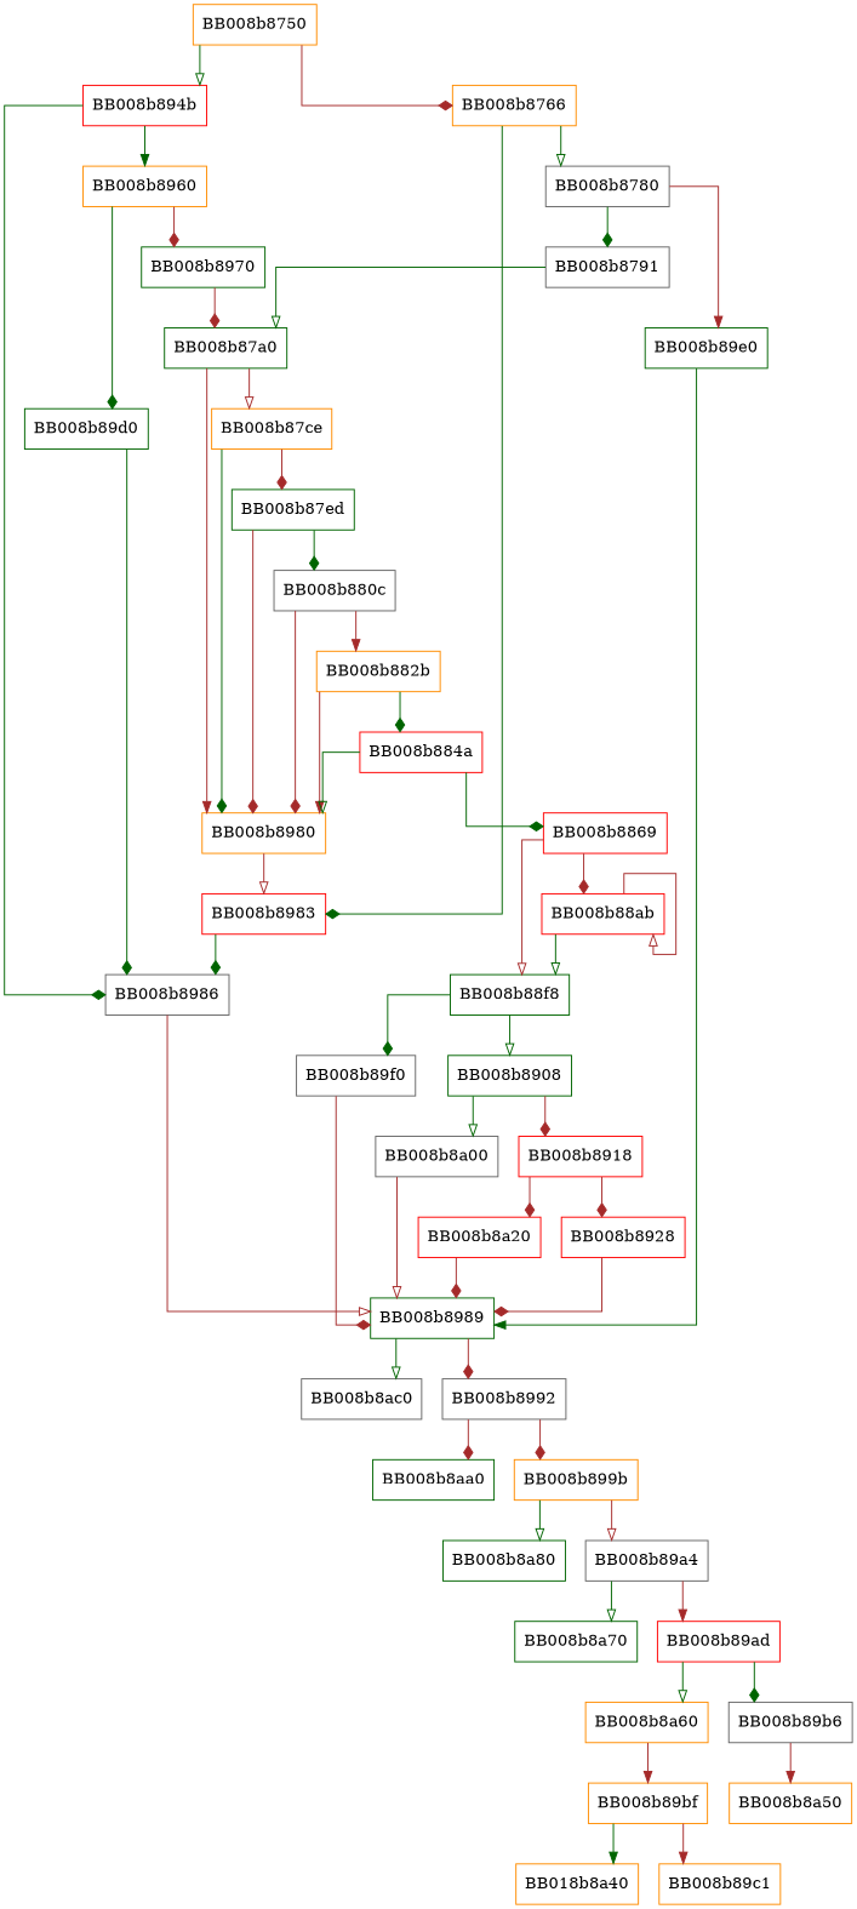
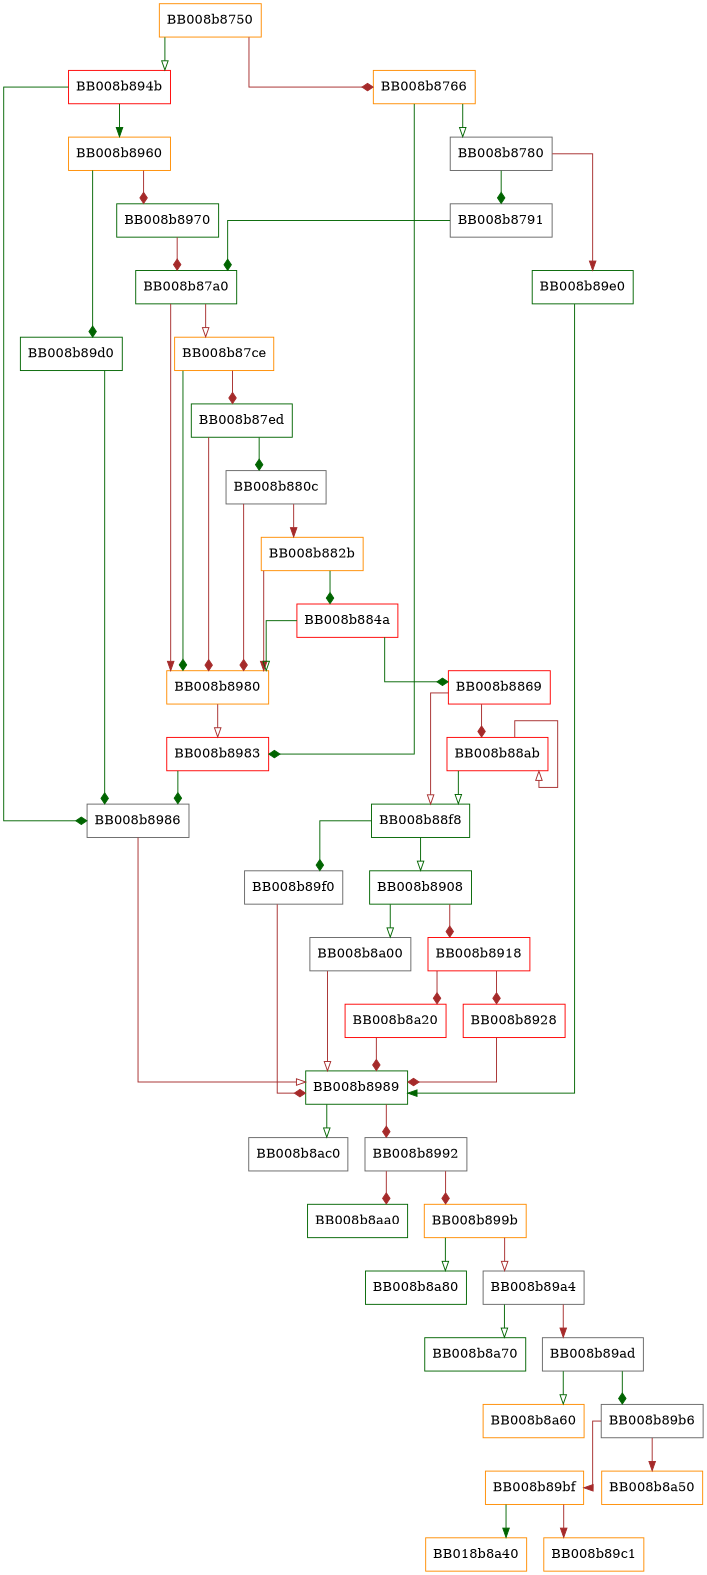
  digraph {
    splines=ortho
    node [color=darkorange shape=box]
    edge [arrowhead=diamond color=brown]
    BB008b894b [color=red]
    BB008b8750
    BB008b8766
    BB008b8986 [color=gray40]
    BB008b8960
    BB008b8983 [color=red]
    BB008b8780 [color=gray40]
    BB008b8989 [color=darkgreen]
    BB008b89d0 [color=darkgreen]
    BB008b8970 [color=darkgreen]
    BB008b89e0 [color=darkgreen]
    BB008b8791 [color=gray40]
    BB008b87a0 [color=darkgreen]
    BB008b8ac0 [color=gray40]
    BB008b8992 [color=gray40]
    BB008b8980
    BB008b87ce
    BB008b87ed [color=darkgreen]
    BB008b880c [color=gray40]
    BB008b882b
    BB008b884a [color=red]
    BB008b8869 [color=red]
    BB008b88f8 [color=darkgreen]
    BB008b88ab [color=red]
    BB008b89f0 [color=gray40]
    BB008b8908 [color=darkgreen]
    BB008b8a00 [color=gray40]
    BB008b8918 [color=red]
    BB008b8a20 [color=red]
    BB008b8928 [color=red]
    BB008b8aa0 [color=darkgreen]
    BB008b899b
    BB008b8a80 [color=darkgreen]
    BB008b89a4 [color=gray40]
    BB008b8a70 [color=darkgreen]
-   BB008b89ad [color=red]
+   BB008b89ad [color=gray40]
    BB008b8a60
    BB008b89b6 [color=gray40]
    BB008b8a50
    BB008b89bf
    n41 [label=BB018b8a40]
    BB008b89c1
    BB008b894b -> BB008b8986 [color=darkgreen]
    BB008b894b -> BB008b8960 [arrowhead=normal color=darkgreen]
    BB008b8750 -> BB008b894b [arrowhead=onormal color=darkgreen]
    BB008b8750 -> BB008b8766
    BB008b8766 -> BB008b8983 [color=darkgreen]
    BB008b8766 -> BB008b8780 [arrowhead=onormal color=darkgreen]
    BB008b8986 -> BB008b8989 [arrowhead=onormal]
    BB008b8960 -> BB008b89d0 [color=darkgreen]
    BB008b8960 -> BB008b8970
    BB008b8983 -> BB008b8986 [color=darkgreen]
    BB008b8780 -> BB008b89e0 [arrowhead=normal]
    BB008b8780 -> BB008b8791 [color=darkgreen]
    BB008b8989 -> BB008b8ac0 [arrowhead=onormal color=darkgreen]
    BB008b8989 -> BB008b8992
    BB008b89d0 -> BB008b8986 [color=darkgreen]
    BB008b8970 -> BB008b87a0
    BB008b89e0 -> BB008b8989 [arrowhead=normal color=darkgreen]
-   BB008b8791 -> BB008b87a0 [arrowhead=onormal color=darkgreen]
+   BB008b8791 -> BB008b87a0 [color=darkgreen]
    BB008b87a0 -> BB008b8980 [arrowhead=normal]
    BB008b87a0 -> BB008b87ce [arrowhead=onormal]
    BB008b8992 -> BB008b8aa0
    BB008b8992 -> BB008b899b
    BB008b8980 -> BB008b8983 [arrowhead=onormal]
    BB008b87ce -> BB008b8980 [color=darkgreen]
    BB008b87ce -> BB008b87ed
    BB008b87ed -> BB008b8980
    BB008b87ed -> BB008b880c [color=darkgreen]
    BB008b880c -> BB008b8980
    BB008b880c -> BB008b882b [arrowhead=normal]
    BB008b882b -> BB008b8980 [arrowhead=normal]
    BB008b882b -> BB008b884a [color=darkgreen]
    BB008b884a -> BB008b8980 [arrowhead=onormal color=darkgreen]
    BB008b884a -> BB008b8869 [color=darkgreen]
    BB008b8869 -> BB008b88f8 [arrowhead=onormal]
    BB008b8869 -> BB008b88ab
    BB008b88f8 -> BB008b89f0 [color=darkgreen]
    BB008b88f8 -> BB008b8908 [arrowhead=onormal color=darkgreen]
    BB008b88ab -> BB008b88f8 [arrowhead=onormal color=darkgreen]
    BB008b88ab -> BB008b88ab [arrowhead=onormal]
    BB008b89f0 -> BB008b8989
    BB008b8908 -> BB008b8a00 [arrowhead=onormal color=darkgreen]
    BB008b8908 -> BB008b8918
    BB008b8a00 -> BB008b8989 [arrowhead=onormal]
    BB008b8918 -> BB008b8a20
    BB008b8918 -> BB008b8928
    BB008b8a20 -> BB008b8989
    BB008b8928 -> BB008b8989
    BB008b899b -> BB008b8a80 [arrowhead=onormal color=darkgreen]
    BB008b899b -> BB008b89a4 [arrowhead=onormal]
    BB008b89a4 -> BB008b8a70 [arrowhead=onormal color=darkgreen]
    BB008b89a4 -> BB008b89ad [arrowhead=normal]
    BB008b89ad -> BB008b8a60 [arrowhead=onormal color=darkgreen]
    BB008b89ad -> BB008b89b6 [color=darkgreen]
    BB008b89b6 -> BB008b8a50 [arrowhead=normal]
-   BB008b8a60 -> BB008b89bf [arrowhead=normal]
+   BB008b89b6 -> BB008b89bf [arrowhead=normal]
    BB008b89bf -> n41 [arrowhead=normal color=darkgreen]
    BB008b89bf -> BB008b89c1 [arrowhead=normal]
  }
